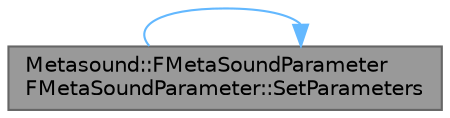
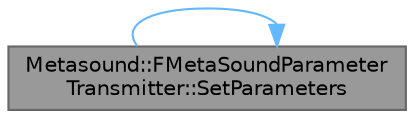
  digraph {
    rankdir=LR
-   n1 [color=gray40 fillcolor=grey60 fontcolor=black fontname=Helvetica fontsize=10 height=0.2 label="Metasound::FMetaSoundParameter\lFMetaSoundParameter::SetParameters" shape=box style=filled width=0.4]
+   n1 [color=gray40 fillcolor=grey60 fontcolor=black fontname=Helvetica fontsize=10 height=0.2 label="Metasound::FMetaSoundParameter\lTransmitter::SetParameters" shape=box style=filled width=0.4]
    n1 -> n1 [color=steelblue1 fontname=Helvetica fontsize=10 labelfontname=Helvetica labelfontsize=10 style=solid]
  }
